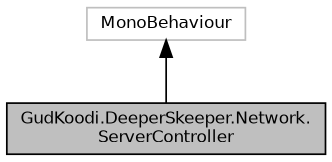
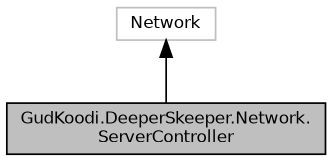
  digraph {
    node [fontname=Helvetica fontsize=10 shape=record style=filled]
    n1 [color=black fillcolor=grey75 fontcolor=black height=0.2 label="GudKoodi.DeeperSkeeper.Network.\lServerController" width=0.4]
-   n2 [color=grey75 fillcolor=white height=0.2 label=MonoBehaviour width=0.4]
+   n2 [color=grey75 fillcolor=white height=0.2 label=Network width=0.4]
    n2 -> n1 [color=black dir=back fontname=Helvetica fontsize=10 labelfontname=Helvetica labelfontsize=10 style=solid]
  }
